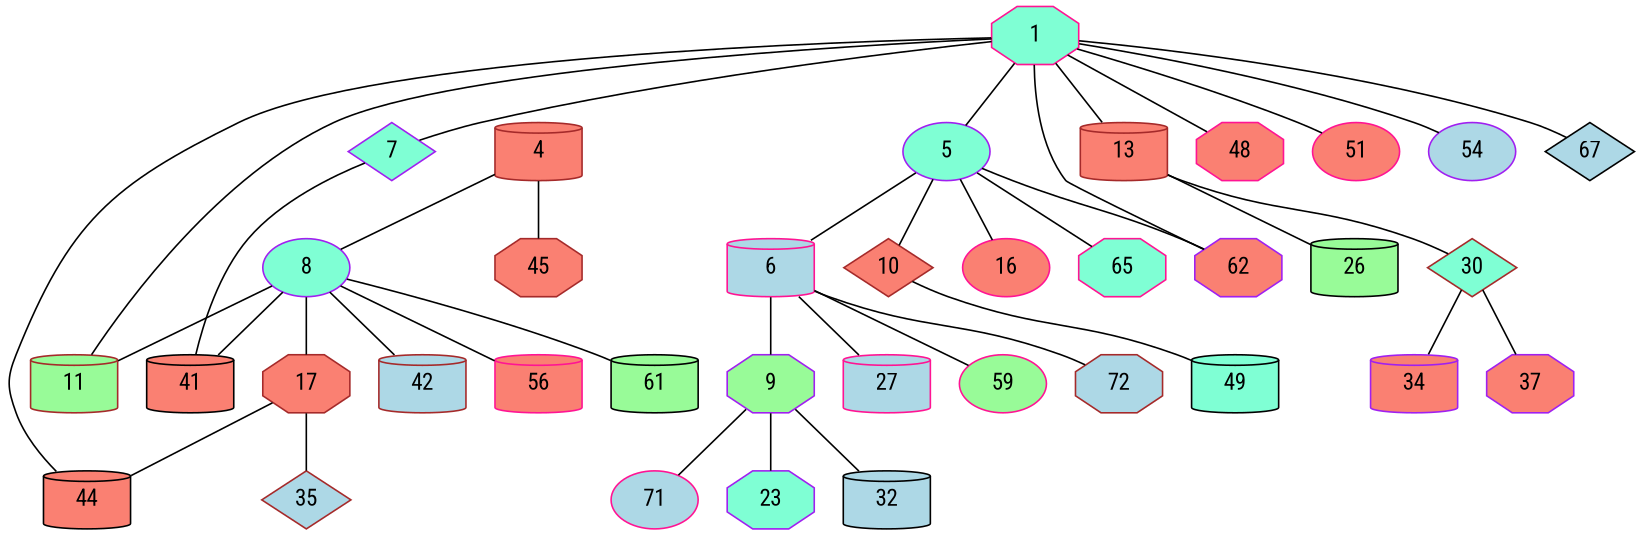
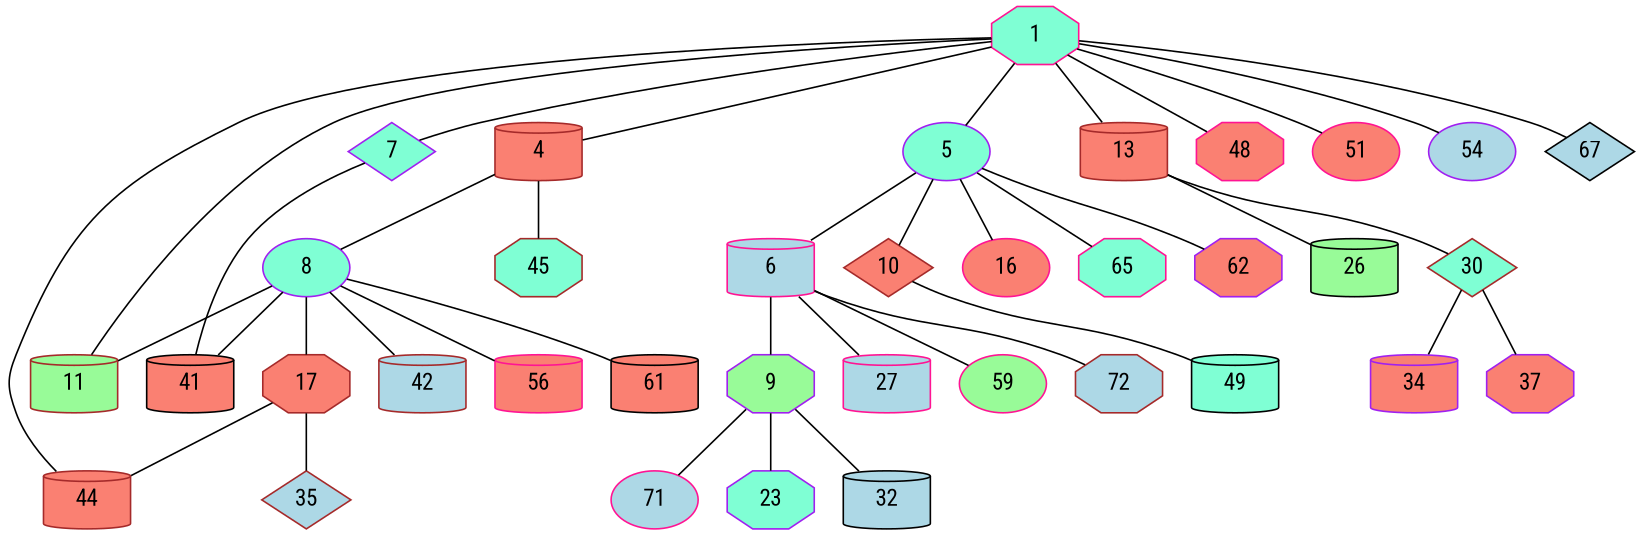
  graph {
    fontname="Roboto Condensed"
    node [color=deeppink fillcolor=salmon fontname="Roboto Condensed" shape=cylinder style=filled]
    edge [fontname="Roboto Condensed"]
    1 [fillcolor=aquamarine shape=octagon super="+2"]
    4 [color=brown super="+24+39"]
    5 [color=purple fillcolor=aquamarine shape=ellipse]
    7 [color=purple fillcolor=aquamarine shape=diamond super="+33+38"]
    11 [color=brown fillcolor=palegreen super="+64"]
    13 [color=brown]
-   44 [color=black]
+   44 [color=brown]
    48 [shape=octagon]
    51 [shape=ellipse]
    54 [color=purple fillcolor=lightblue shape=ellipse super="+57+55"]
    67 [color=black fillcolor=lightblue shape=diamond]
    8 [color=purple fillcolor=aquamarine shape=ellipse super="+15+12+18"]
-   45 [color=brown shape=octagon]
+   45 [color=brown fillcolor=aquamarine shape=octagon]
    6 [fillcolor=lightblue super="+46"]
    10 [color=brown shape=diamond super="+19"]
    16 [shape=ellipse super="+69"]
    62 [color=purple shape=octagon]
    65 [fillcolor=aquamarine shape=octagon]
    41 [color=black super="+47"]
    26 [color=black fillcolor=palegreen]
    30 [color=brown fillcolor=aquamarine shape=diamond super="+50"]
    17 [color=brown shape=octagon super="+21+25+63"]
    42 [color=brown fillcolor=lightblue super="+66+43"]
    56
-   61 [color=black fillcolor=palegreen]
+   61 [color=black]
    9 [color=purple fillcolor=palegreen shape=octagon super="+22+60+29"]
    27 [fillcolor=lightblue]
    59 [fillcolor=palegreen shape=ellipse]
    72 [color=brown fillcolor=lightblue shape=octagon]
    49 [color=black fillcolor=aquamarine]
    23 [color=purple fillcolor=aquamarine shape=octagon]
    32 [color=black fillcolor=lightblue]
    71 [fillcolor=lightblue shape=ellipse]
    35 [color=brown fillcolor=lightblue shape=diamond]
    34 [color=purple]
    37 [color=purple shape=octagon]
-   1 -- 62
+   1 -- 4
    1 -- 5
    1 -- 7
    1 -- 11
    1 -- 13
    1 -- 44
    1 -- 48
    1 -- 51
    1 -- 54
    1 -- 67
    4 -- 8
    4 -- 45
    5 -- 6
    5 -- 10
    5 -- 16
    5 -- 62
    5 -- 65
    7 -- 41
    13 -- 26
    13 -- 30
    8 -- 11
    8 -- 41
    8 -- 17 [weight=3]
    8 -- 42
    8 -- 56
    8 -- 61
    6 -- 9
    6 -- 27
    6 -- 59
    6 -- 72
    10 -- 49
    30 -- 34
    30 -- 37
    17 -- 44
    17 -- 35
    9 -- 23
    9 -- 32
    9 -- 71
  }
